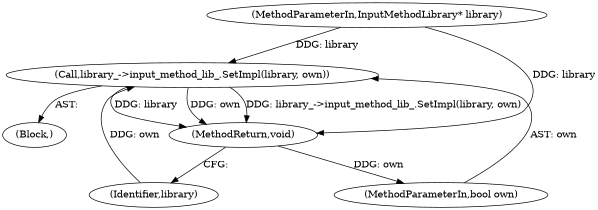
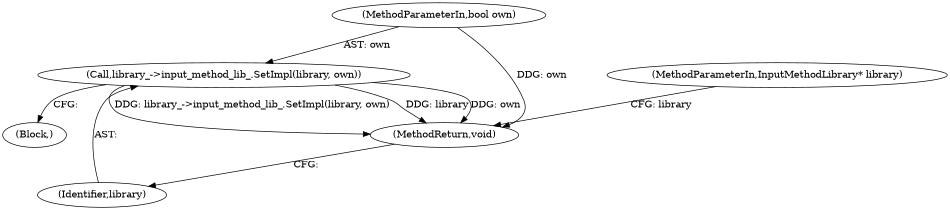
  digraph {
    n1 [label="(Call,library_->input_method_lib_.SetImpl(library, own))"]
    n2 [label="(MethodReturn,void)"]
    n3 [label="(Block,)"]
    n4 [label="(Identifier,library)"]
    n5 [label="(MethodParameterIn,InputMethodLibrary* library)"]
    n6 [label="(MethodParameterIn,bool own)"]
    n1 -> n2 [label="DDG: library_->input_method_lib_.SetImpl(library, own)"]
    n1 -> n2 [label="DDG: library"]
    n1 -> n2 [label="DDG: own"]
-   n1 -> n3 [label="AST: "]
+   n1 -> n3 [label="CFG: "]
    n2 -> n4 [label="CFG: "]
-   n4 -> n1 [label="DDG: own"]
-   n5 -> n1 [label="DDG: library"]
-   n5 -> n2 [label="DDG: library"]
+   n4 -> n1 [label="AST: "]
+   n5 -> n2 [label="CFG: library"]
    n6 -> n1 [label="AST: own"]
-   n2 -> n6 [label="DDG: own"]
+   n6 -> n2 [label="DDG: own"]
  }
